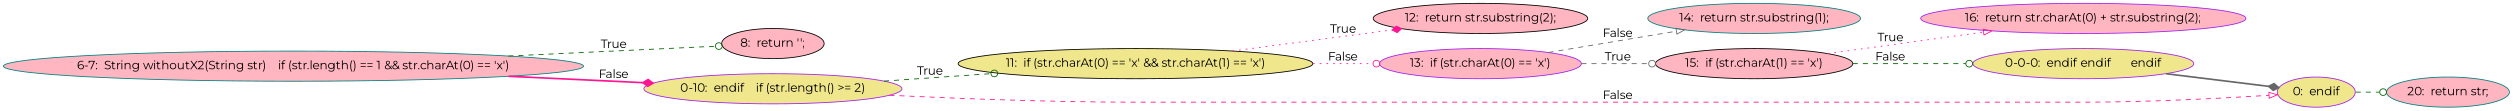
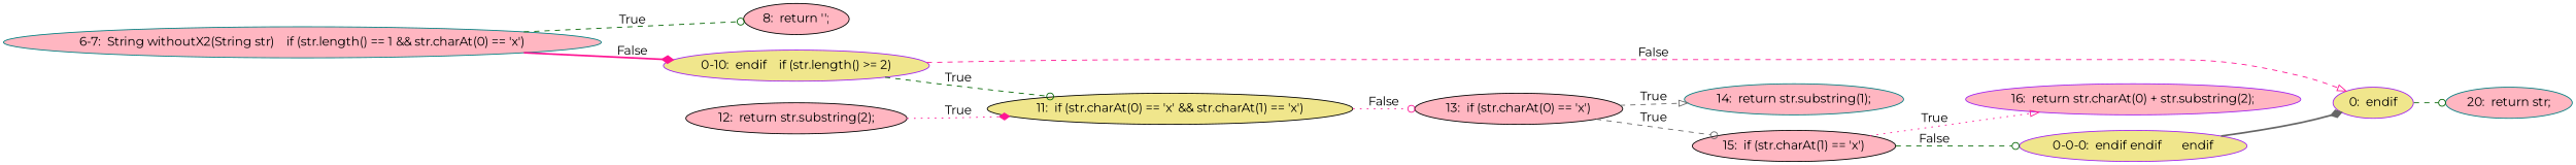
  digraph {
    fontname=Montserrat
    rankdir=LR
    node [color=purple fillcolor=lightpink fontname=Montserrat style=filled]
    edge [arrowhead=odot color=deeppink fontname=Montserrat style=dashed]
    n1 [color=teal label="6-7:  String withoutX2(String str)	if (str.length() == 1 && str.charAt(0) == 'x')"]
    n2 [color=black label="8:  return '';"]
    n3 [fillcolor=khaki label="0-10:  endif	if (str.length() >= 2)"]
    n4 [color=black fillcolor=khaki label="11:  if (str.charAt(0) == 'x' && str.charAt(1) == 'x')"]
    n5 [fillcolor=khaki label="0:  endif"]
    n6 [color=black label="12:  return str.substring(2);"]
-   n7 [label="13:  if (str.charAt(0) == 'x')"]
+   n7 [color=black label="13:  if (str.charAt(0) == 'x')"]
    n8 [color=teal label="20:  return str;"]
    n9 [color=teal label="14:  return str.substring(1);"]
    n10 [color=black label="15:  if (str.charAt(1) == 'x')"]
    n11 [label="16:  return str.charAt(0) + str.substring(2);"]
    n12 [fillcolor=khaki label="0-0-0:  endif	endif	endif"]
    n1 -> n2 [color=darkgreen label=True]
    n1 -> n3 [arrowhead=diamond label=False style=bold]
    n3 -> n4 [color=darkgreen label=True]
    n3 -> n5 [arrowhead=onormal label=False]
-   n4 -> n6 [arrowhead=diamond label=True style=dotted]
+   n6 -> n4 [arrowhead=diamond label=True style=dotted]
    n4 -> n7 [label=False style=dotted]
    n5 -> n8 [color=darkgreen]
-   n7 -> n9 [arrowhead=onormal color=gray40 label=False]
+   n7 -> n9 [arrowhead=onormal color=gray40 label=True]
    n7 -> n10 [color=gray40 label=True]
    n10 -> n11 [arrowhead=onormal label=True style=dotted]
    n10 -> n12 [color=darkgreen label=False]
    n12 -> n5 [arrowhead=diamond color=gray40 style=bold]
  }
